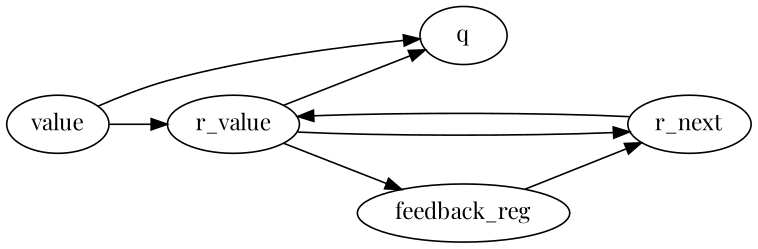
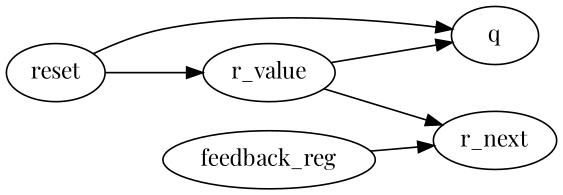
  strict digraph {
    fontname="Playfair Display"
    rankdir=LR
    node [fontname="Playfair Display"]
    edge [fontname="Playfair Display" weight=1.0]
    n1 [label=r_value]
    q
    r_next
    n4 [label=feedback_reg]
-   reset [label=value]
+   reset
    n1 -> q
    n1 -> r_next
-   n1 -> n4
-   r_next -> n1
    n4 -> r_next
    reset -> n1 [weight=2.0]
    reset -> q
  }
